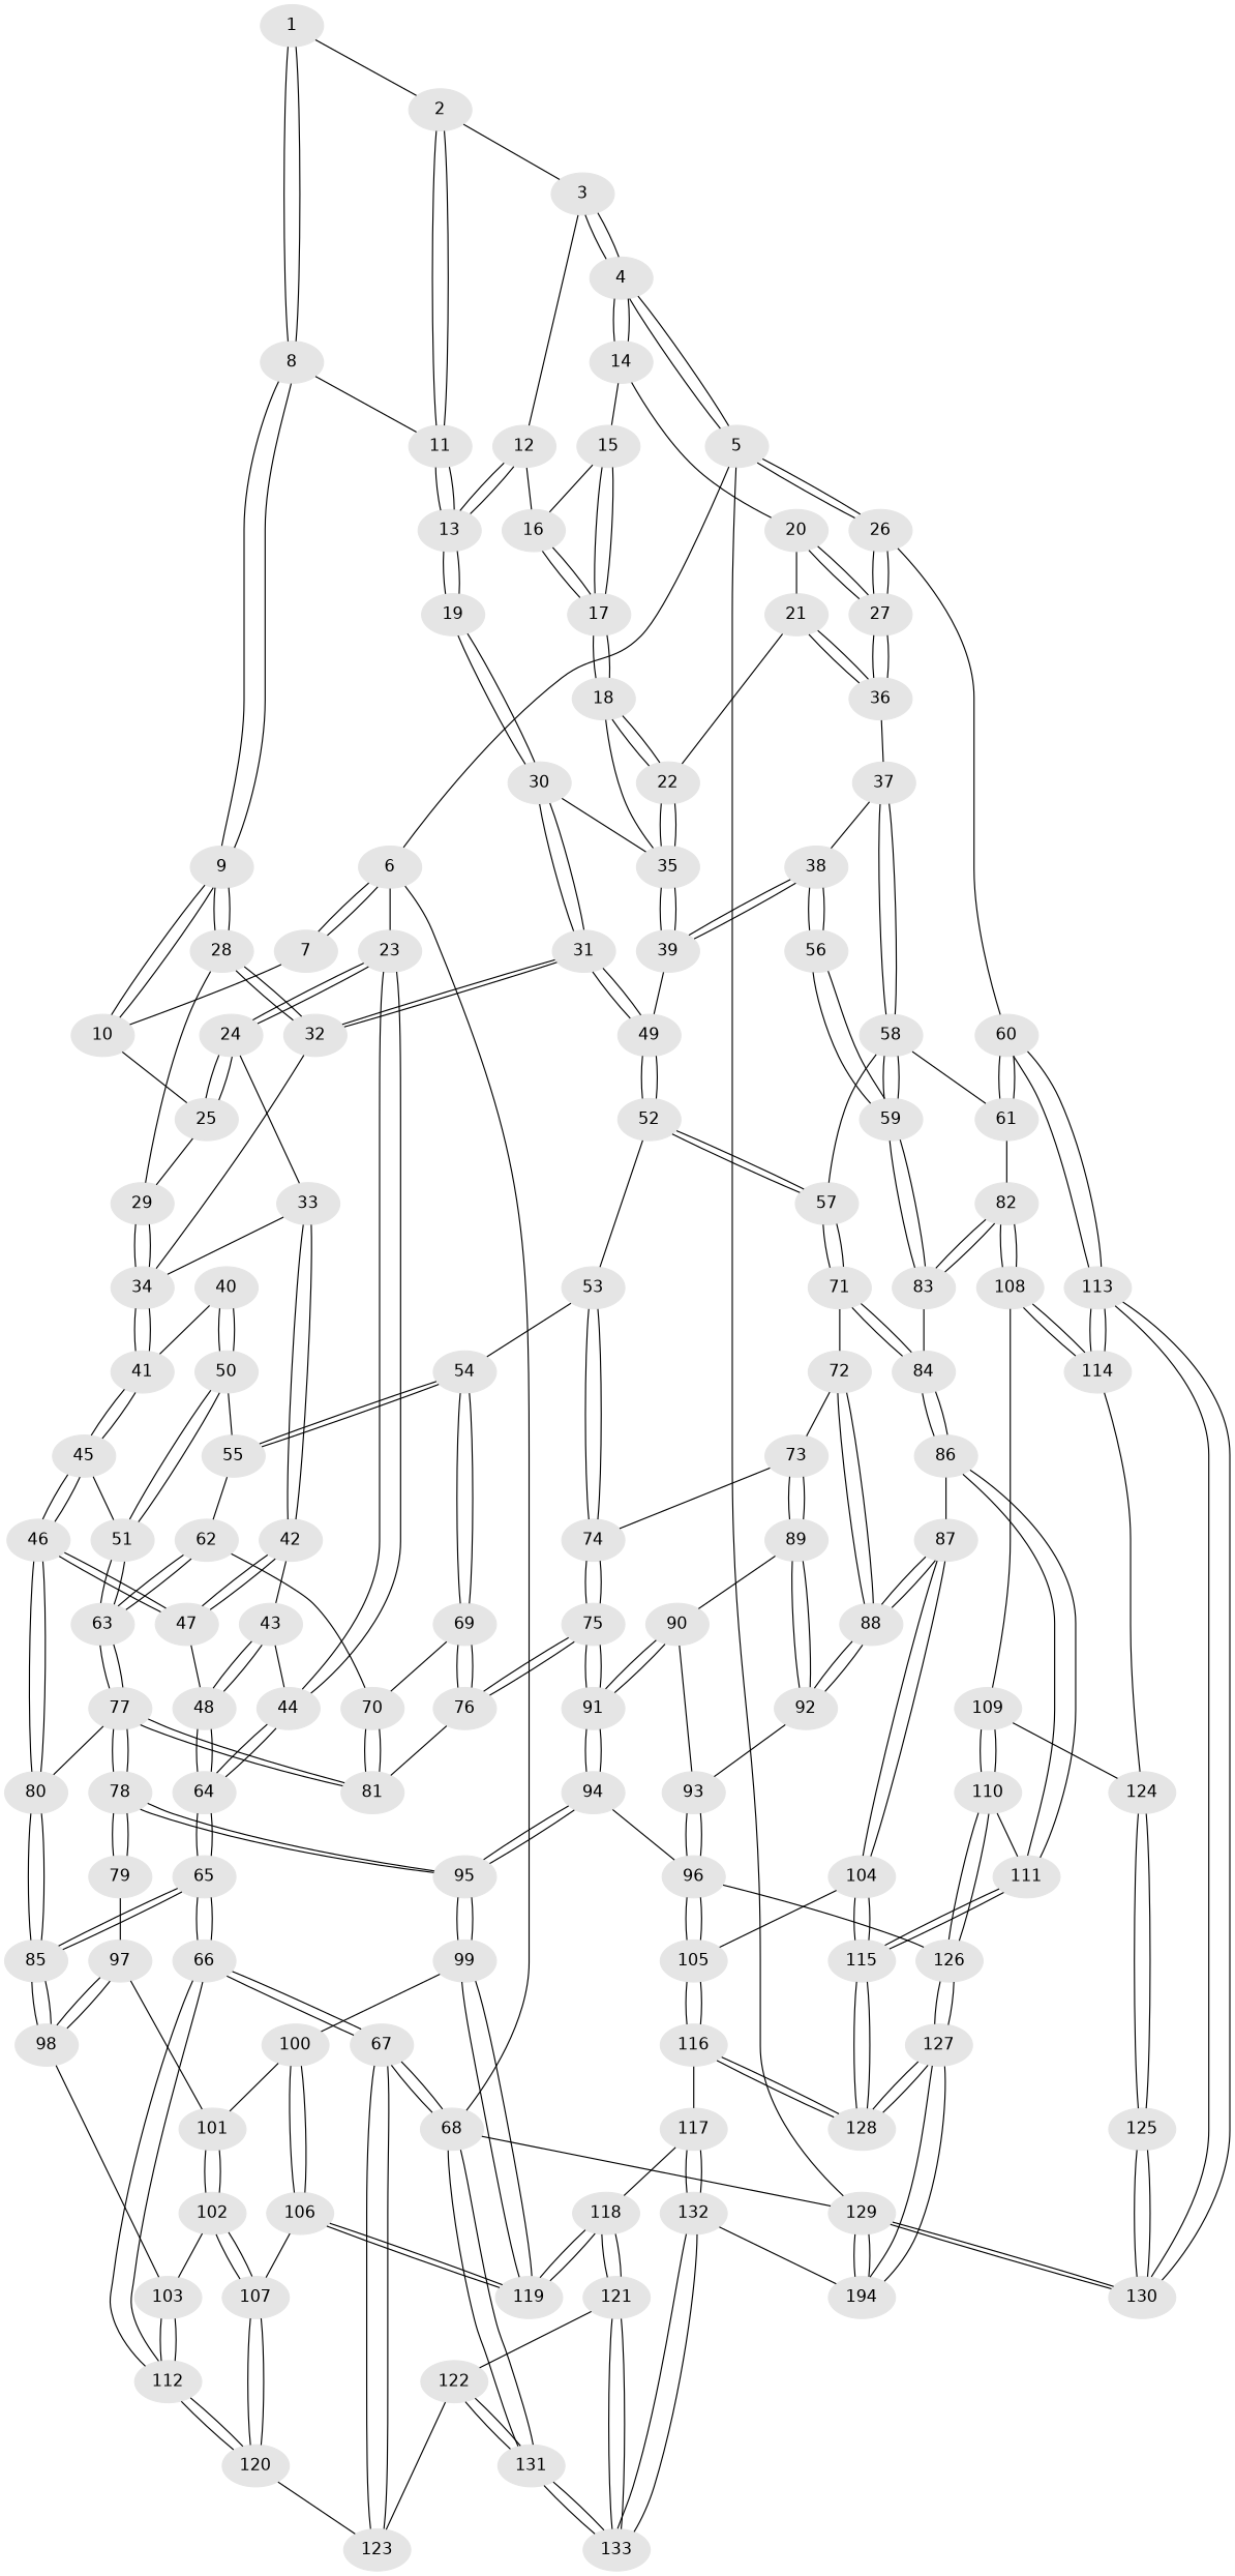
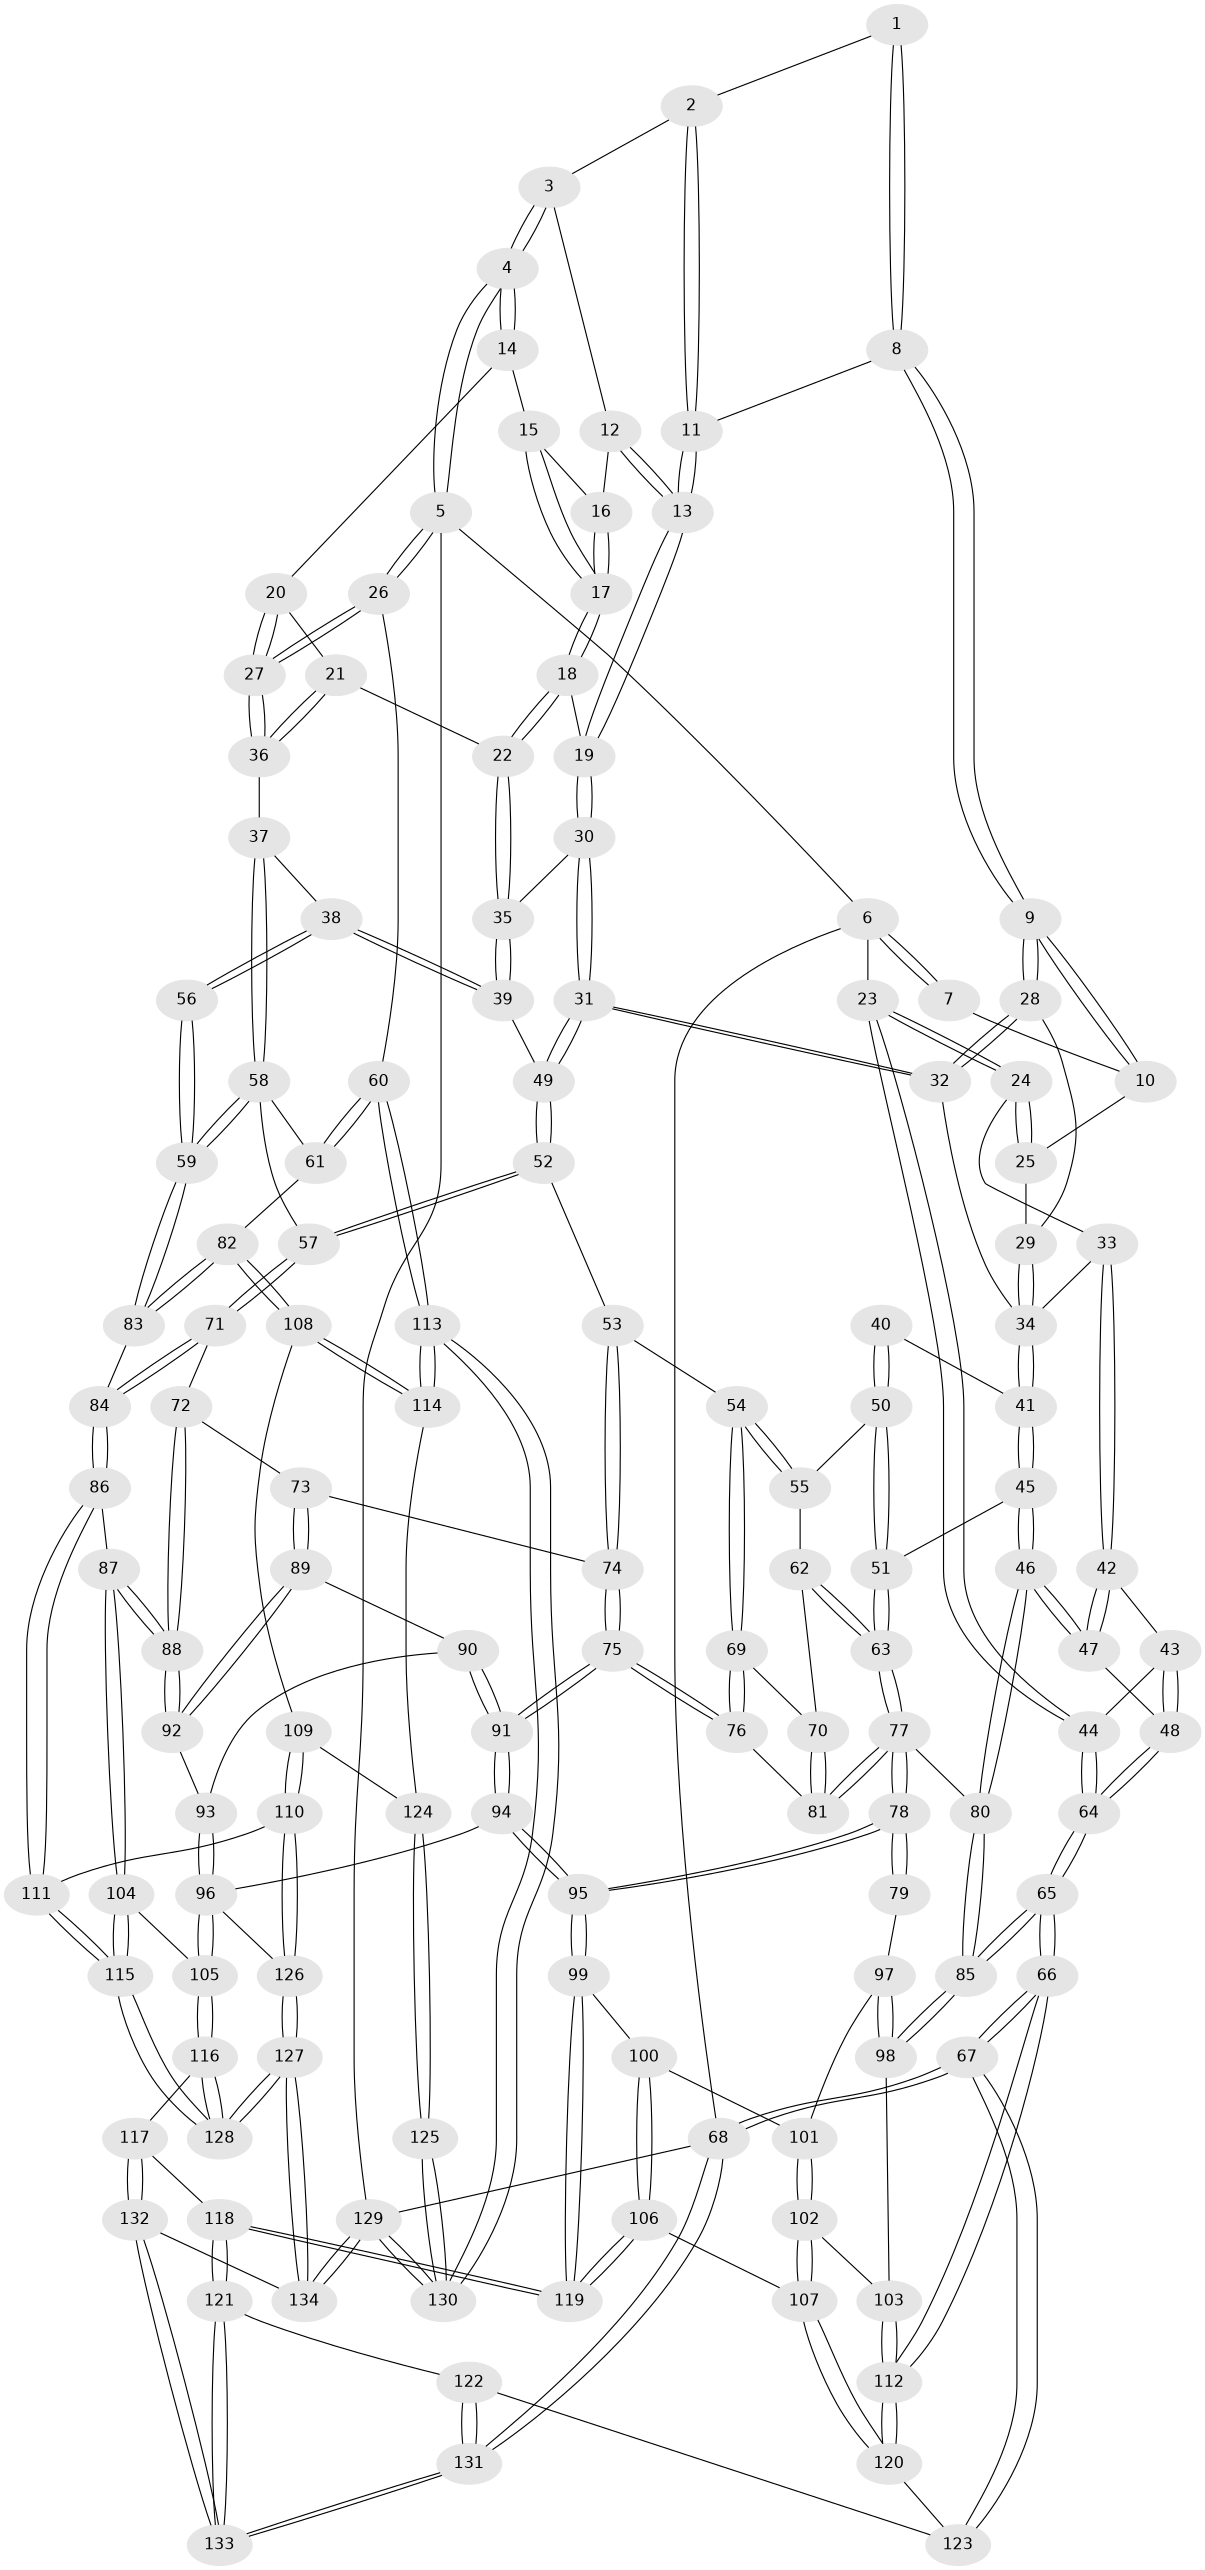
  graph {
    fontname="DejaVu Sans"
    node [color=gray90 fontname="DejaVu Sans" style=filled]
    edge [fontname="DejaVu Sans"]
    1
    2
    8
    3
    11
    9
    4
    12
    13
    5
    14
    16
    6
    26
    129
    15
    20
    7
    23
    68
    27
    60
    130
-   134 [label=194]
+   134
    10
    24
    44
    131
    25
    28
    29
    32
    19
    17
    30
    21
    18
    22
    35
    31
    36
    37
    39
    33
    64
    34
    42
    61
    113
    41
    49
    52
    40
    50
    43
    47
    45
    38
    58
    56
    57
    59
    51
    55
    46
    48
    65
    80
    63
    85
    53
    62
    77
    54
    74
    71
    69
    75
    70
    76
    83
    72
    84
    82
    114
    108
    81
    78
    66
    67
    112
    98
    123
    120
    133
    73
    88
    86
    89
    92
    90
    91
    94
    79
    95
    97
    99
    101
    109
    87
    111
    103
    104
    115
    105
    93
    96
    126
    100
    119
    116
    102
    106
    107
    128
    117
    110
    124
    125
    127
    118
    132
    121
    122
    1 -- 2
    1 -- 8
    1 -- 8
    2 -- 3
    2 -- 11
    2 -- 11
    8 -- 11
    8 -- 9
    8 -- 9
    3 -- 4
    3 -- 4
    3 -- 12
    11 -- 13
    11 -- 13
    9 -- 10
    9 -- 10
    9 -- 28
    9 -- 28
    4 -- 5
    4 -- 5
    4 -- 14
    4 -- 14
    12 -- 13
    12 -- 13
    12 -- 16
    13 -- 19
    13 -- 19
    5 -- 6
    5 -- 26
    5 -- 26
    5 -- 129
    14 -- 15
    14 -- 20
    16 -- 17
    16 -- 17
    6 -- 7
    6 -- 7
    6 -- 23
    6 -- 68
    26 -- 27
    26 -- 27
    26 -- 60
    129 -- 130
    129 -- 130
    129 -- 134
    129 -- 134
    15 -- 16
    15 -- 17
    15 -- 17
    20 -- 27
    20 -- 27
    20 -- 21
    7 -- 10
    23 -- 24
    23 -- 24
    23 -- 44
    23 -- 44
    68 -- 129
    68 -- 131
    68 -- 131
    27 -- 36
    27 -- 36
    60 -- 61
    60 -- 61
    60 -- 113
    60 -- 113
    10 -- 25
    24 -- 25
    24 -- 25
    24 -- 33
    44 -- 64
    44 -- 64
    131 -- 133
    131 -- 133
    25 -- 29
    28 -- 29
    28 -- 32
    28 -- 32
    29 -- 34
    29 -- 34
    32 -- 34
    19 -- 30
    19 -- 30
    17 -- 18
    17 -- 18
    30 -- 35
    30 -- 31
    30 -- 31
    21 -- 22
    21 -- 36
    21 -- 36
-   18 -- 35
+   18 -- 19
    18 -- 22
    18 -- 22
    22 -- 35
    22 -- 35
    35 -- 39
    35 -- 39
    31 -- 32
    31 -- 32
    31 -- 49
    31 -- 49
    36 -- 37
    37 -- 38
    37 -- 58
    37 -- 58
    39 -- 49
    33 -- 34
    33 -- 42
    33 -- 42
    64 -- 65
    64 -- 65
    34 -- 41
    34 -- 41
    42 -- 43
    42 -- 47
    42 -- 47
    61 -- 82
    113 -- 130
    113 -- 130
    113 -- 114
    113 -- 114
    41 -- 45
    41 -- 45
    49 -- 52
    49 -- 52
    52 -- 57
    52 -- 57
    52 -- 53
    40 -- 41
    40 -- 50
    40 -- 50
    50 -- 51
    50 -- 51
    50 -- 55
    43 -- 44
    43 -- 48
    43 -- 48
    47 -- 48
    45 -- 51
    45 -- 46
    45 -- 46
    38 -- 39
    38 -- 39
    38 -- 56
    38 -- 56
    58 -- 61
    58 -- 57
    58 -- 59
    58 -- 59
    56 -- 59
    56 -- 59
    57 -- 71
    57 -- 71
    59 -- 83
    59 -- 83
    51 -- 63
    51 -- 63
    55 -- 62
    46 -- 47
    46 -- 47
    46 -- 80
    46 -- 80
    48 -- 64
    48 -- 64
    65 -- 85
    65 -- 85
    65 -- 66
    65 -- 66
    80 -- 85
    80 -- 85
    63 -- 77
    63 -- 77
    85 -- 98
    85 -- 98
    53 -- 54
    53 -- 74
    53 -- 74
    62 -- 63
    62 -- 63
    62 -- 70
    77 -- 80
    77 -- 81
    77 -- 81
    77 -- 78
    77 -- 78
    54 -- 55
    54 -- 55
    54 -- 69
    54 -- 69
    74 -- 75
    74 -- 75
    71 -- 72
    71 -- 84
    71 -- 84
    69 -- 70
    69 -- 76
    69 -- 76
    75 -- 76
    75 -- 76
    75 -- 91
    75 -- 91
    70 -- 81
    70 -- 81
    76 -- 81
    83 -- 84
    72 -- 73
    72 -- 88
    72 -- 88
    84 -- 86
    84 -- 86
    82 -- 83
    82 -- 83
    82 -- 108
    82 -- 108
    114 -- 124
    108 -- 114
    108 -- 114
    108 -- 109
    78 -- 79
    78 -- 79
    78 -- 95
    78 -- 95
    66 -- 67
    66 -- 67
    66 -- 112
    66 -- 112
    67 -- 68
    67 -- 68
    67 -- 123
    67 -- 123
    112 -- 120
    112 -- 120
    98 -- 103
    120 -- 123
    73 -- 74
    73 -- 89
    73 -- 89
    88 -- 92
    88 -- 92
    86 -- 87
    86 -- 111
    86 -- 111
    89 -- 92
    89 -- 92
    89 -- 90
    92 -- 93
    90 -- 91
    90 -- 91
    90 -- 93
    91 -- 94
    91 -- 94
    94 -- 95
    94 -- 95
    94 -- 96
    79 -- 97
    95 -- 99
    95 -- 99
    97 -- 98
    97 -- 98
    97 -- 101
    99 -- 100
    99 -- 119
    99 -- 119
    101 -- 102
    101 -- 102
    109 -- 110
    109 -- 110
    109 -- 124
    87 -- 88
    87 -- 88
    87 -- 104
    87 -- 104
    111 -- 115
    111 -- 115
    103 -- 112
    103 -- 112
    104 -- 115
    104 -- 115
    104 -- 105
    115 -- 128
    115 -- 128
    105 -- 116
    105 -- 116
    93 -- 96
    93 -- 96
    96 -- 105
    96 -- 105
    96 -- 126
    126 -- 127
    126 -- 127
    100 -- 101
    100 -- 106
    100 -- 106
    116 -- 128
    116 -- 128
    116 -- 117
    102 -- 103
    102 -- 107
    102 -- 107
    106 -- 119
    106 -- 119
    106 -- 107
    107 -- 120
    107 -- 120
    117 -- 118
    117 -- 132
    117 -- 132
    110 -- 111
    110 -- 126
    110 -- 126
    124 -- 125
    124 -- 125
    125 -- 130
    125 -- 130
    127 -- 134
    127 -- 134
    127 -- 128
    127 -- 128
    118 -- 119
    118 -- 119
    118 -- 121
    118 -- 121
    132 -- 134
    132 -- 133
    132 -- 133
    121 -- 133
    121 -- 133
    121 -- 122
    122 -- 131
    122 -- 131
    122 -- 123
  }
